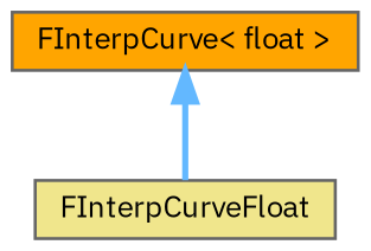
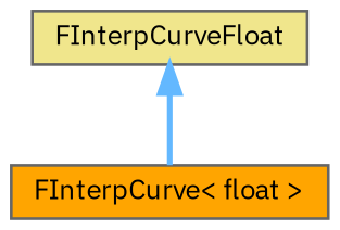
  digraph {
    rankdir=TB
    fontname="IBM Plex Sans"
    node [color=grey40 fontname="IBM Plex Sans" fontsize=10 shape=box style=filled]
    n1 [fillcolor=orange height=0.2 label="FInterpCurve\< float \>" width=0.4]
    n2 [fillcolor=khaki height=0.2 label=FInterpCurveFloat width=0.4]
-   n1 -> n2 [color=steelblue1 dir=back fontname="IBM Plex Sans" fontsize=10 labelfontname=Helvetica labelfontsize=10 style=bold]
+   n2 -> n1 [color=steelblue1 dir=back fontname="IBM Plex Sans" fontsize=10 labelfontname=Helvetica labelfontsize=10 style=bold]
  }
